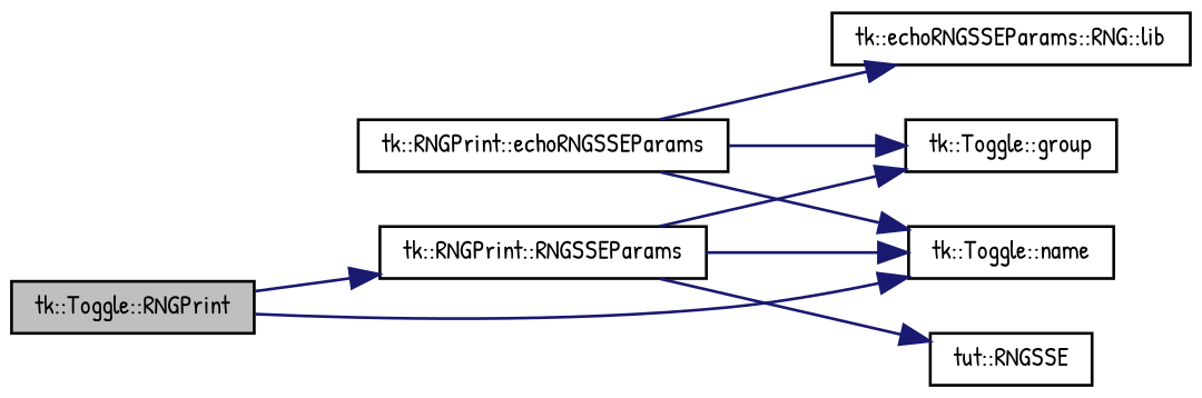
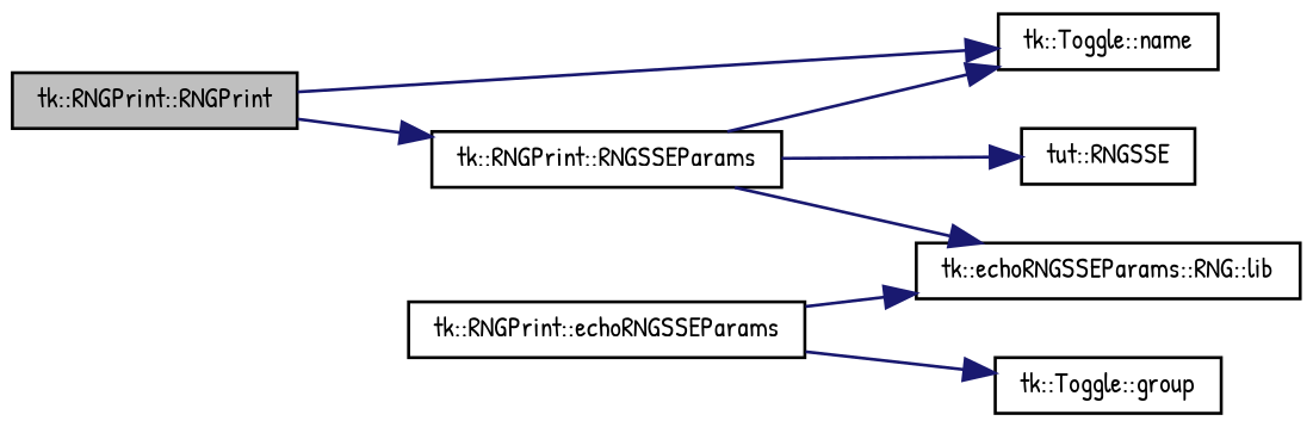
  digraph {
    fontname="Patrick Hand"
    rankdir=LR
    node [color=black fontname="Patrick Hand" fontsize=9 shape=record]
    edge [color=midnightblue fontname="Patrick Hand" fontsize=9 labelfontname="sans-serif" labelfontsize=9 style=solid]
-   n1 [fillcolor=grey75 fontcolor=black height=0.2 label="tk::Toggle::RNGPrint" style=filled width=0.4]
+   n1 [fillcolor=grey75 fontcolor=black height=0.2 label="tk::RNGPrint::RNGPrint" style=filled width=0.4]
    n2 [height=0.2 label="tk::RNGPrint::RNGSSEParams" width=0.4]
    n3 [height=0.2 label="tk::Toggle::name" width=0.4]
    n4 [height=0.2 label="tk::RNGPrint::echoRNGSSEParams" width=0.4]
    n5 [height=0.2 label="tk::Toggle::group" width=0.4]
    n6 [height=0.2 label="tk::echoRNGSSEParams::RNG::lib" width=0.4]
    n7 [height=0.2 label="tut::RNGSSE" width=0.4]
    n1 -> n2
    n1 -> n3
    n2 -> n3
-   n2 -> n5
+   n2 -> n6
    n2 -> n7
-   n4 -> n3
    n4 -> n5
    n4 -> n6
  }
